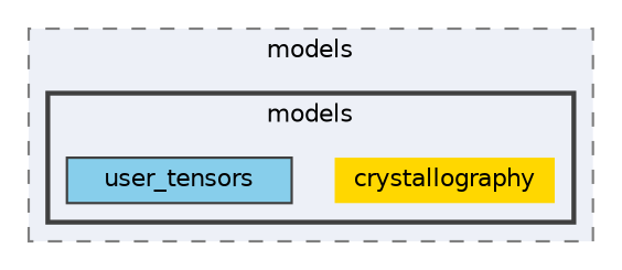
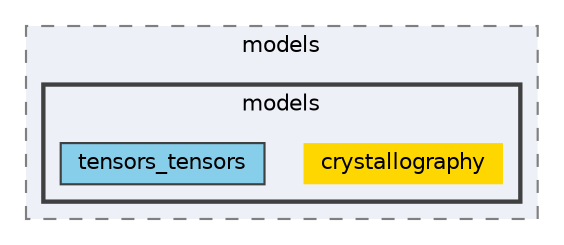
  digraph {
    compound=true
    node [fontname=Helvetica fontsize=10 style=filled]
    n1 [height=0.2 label=crystallography shape=plaintext width=0.4 fillcolor=gold]
-   n2 [color=grey25 fillcolor=skyblue height=0.2 label=user_tensors shape=box width=0.4]
+   n2 [color=grey25 fillcolor=skyblue height=0.2 label=tensors_tensors shape=box width=0.4]
    subgraph cluster_1 {
      bgcolor="#edf0f7"
      fontname=Helvetica
      fontsize=10
      label=models
      pencolor=grey50
      style="filled,dashed"
      subgraph cluster_2 {
        bgcolor="#edf0f7"
        fontname=Helvetica
        fontsize=10
        pencolor=grey25
        style="filled,bold"
        n1
        n2
      }
    }
  }
